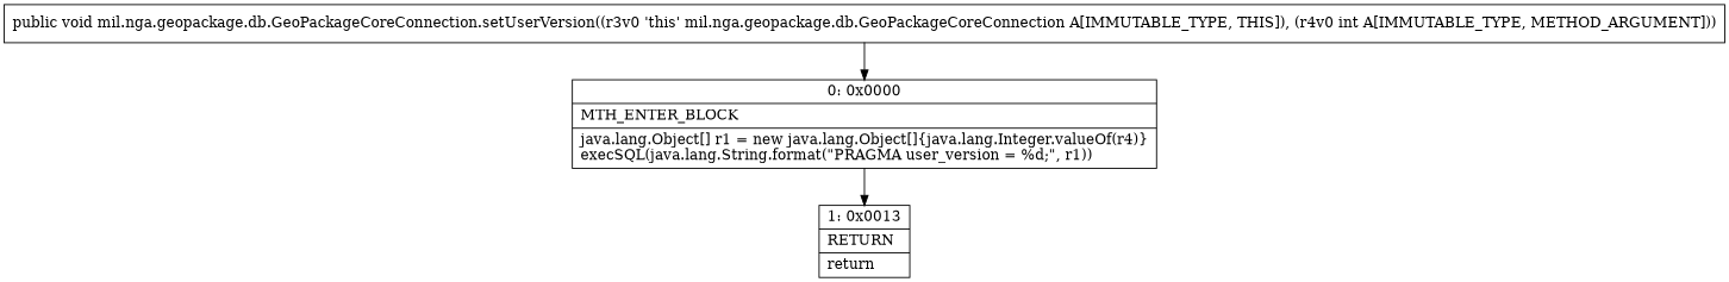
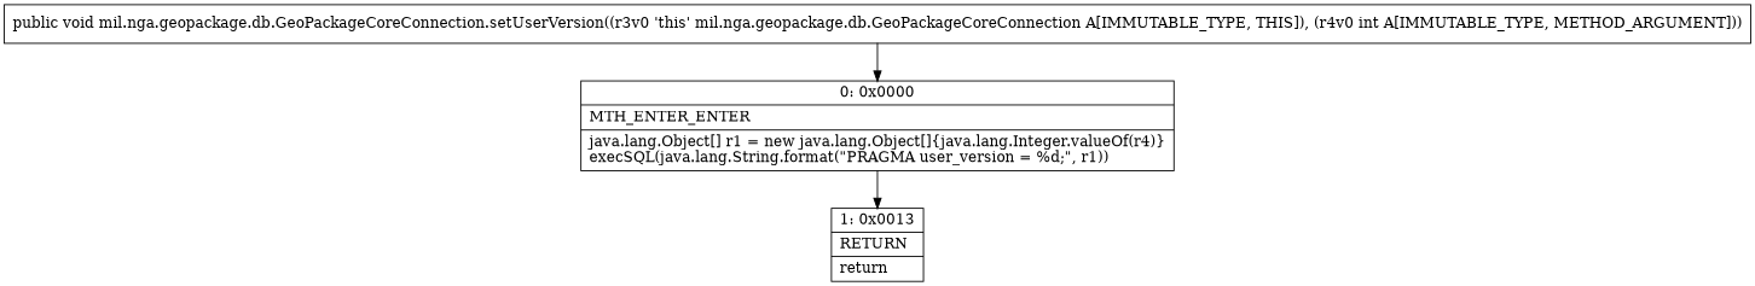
  digraph {
    node [shape=record]
-   n1 [label="{0\:\ 0x0000|MTH_ENTER_BLOCK\l|java.lang.Object[] r1 = new java.lang.Object[]\{java.lang.Integer.valueOf(r4)\}\lexecSQL(java.lang.String.format(\"PRAGMA user_version = %d;\", r1))\l}"]
+   n1 [label="{0\:\ 0x0000|MTH_ENTER_ENTER\l|java.lang.Object[] r1 = new java.lang.Object[]\{java.lang.Integer.valueOf(r4)\}\lexecSQL(java.lang.String.format(\"PRAGMA user_version = %d;\", r1))\l}"]
    n2 [label="{1\:\ 0x0013|RETURN\l|return\l}"]
    n3 [label="{public void mil.nga.geopackage.db.GeoPackageCoreConnection.setUserVersion((r3v0 'this' mil.nga.geopackage.db.GeoPackageCoreConnection A[IMMUTABLE_TYPE, THIS]), (r4v0 int A[IMMUTABLE_TYPE, METHOD_ARGUMENT])) }"]
    n1 -> n2
    n3 -> n1
  }
